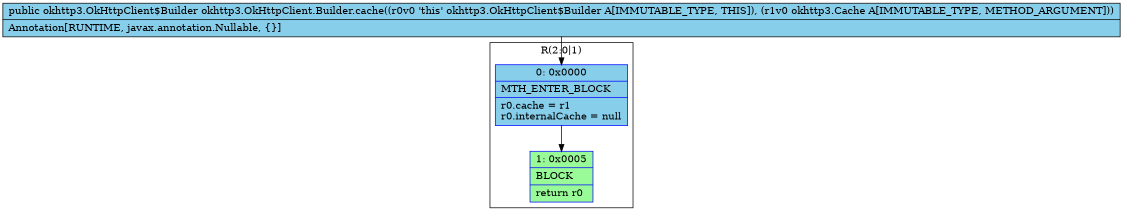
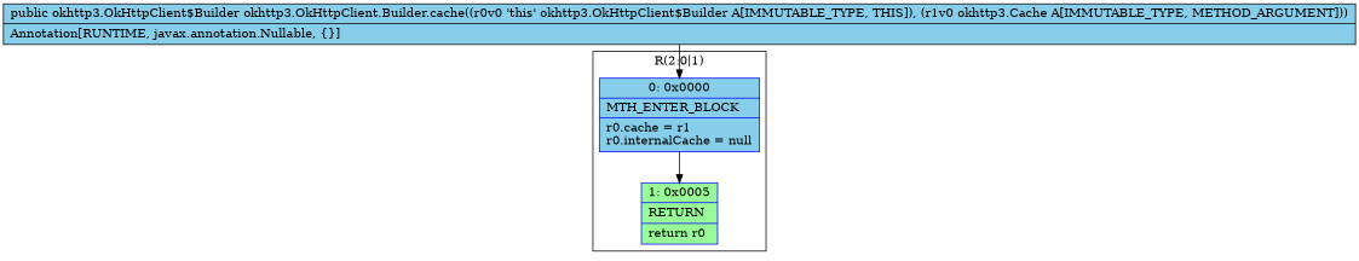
  digraph {
    node [color=blue shape=record style=filled fillcolor=skyblue]
    n1 [label="{0\:\ 0x0000|MTH_ENTER_BLOCK\l|r0.cache = r1\lr0.internalCache = null\l}"]
-   n2 [label="{1\:\ 0x0005|BLOCK\l|return r0\l}" fillcolor=palegreen]
+   n2 [label="{1\:\ 0x0005|RETURN\l|return r0\l}" fillcolor=palegreen]
    n3 [label="{public okhttp3.OkHttpClient$Builder okhttp3.OkHttpClient.Builder.cache((r0v0 'this' okhttp3.OkHttpClient$Builder A[IMMUTABLE_TYPE, THIS]), (r1v0 okhttp3.Cache A[IMMUTABLE_TYPE, METHOD_ARGUMENT]))  | Annotation[RUNTIME, javax.annotation.Nullable, \{\}]\l}" color=""]
    subgraph cluster_1 {
      label="R(2:0|1)"
      n1
      n2
    }
    n1 -> n2
    n3 -> n1
  }
